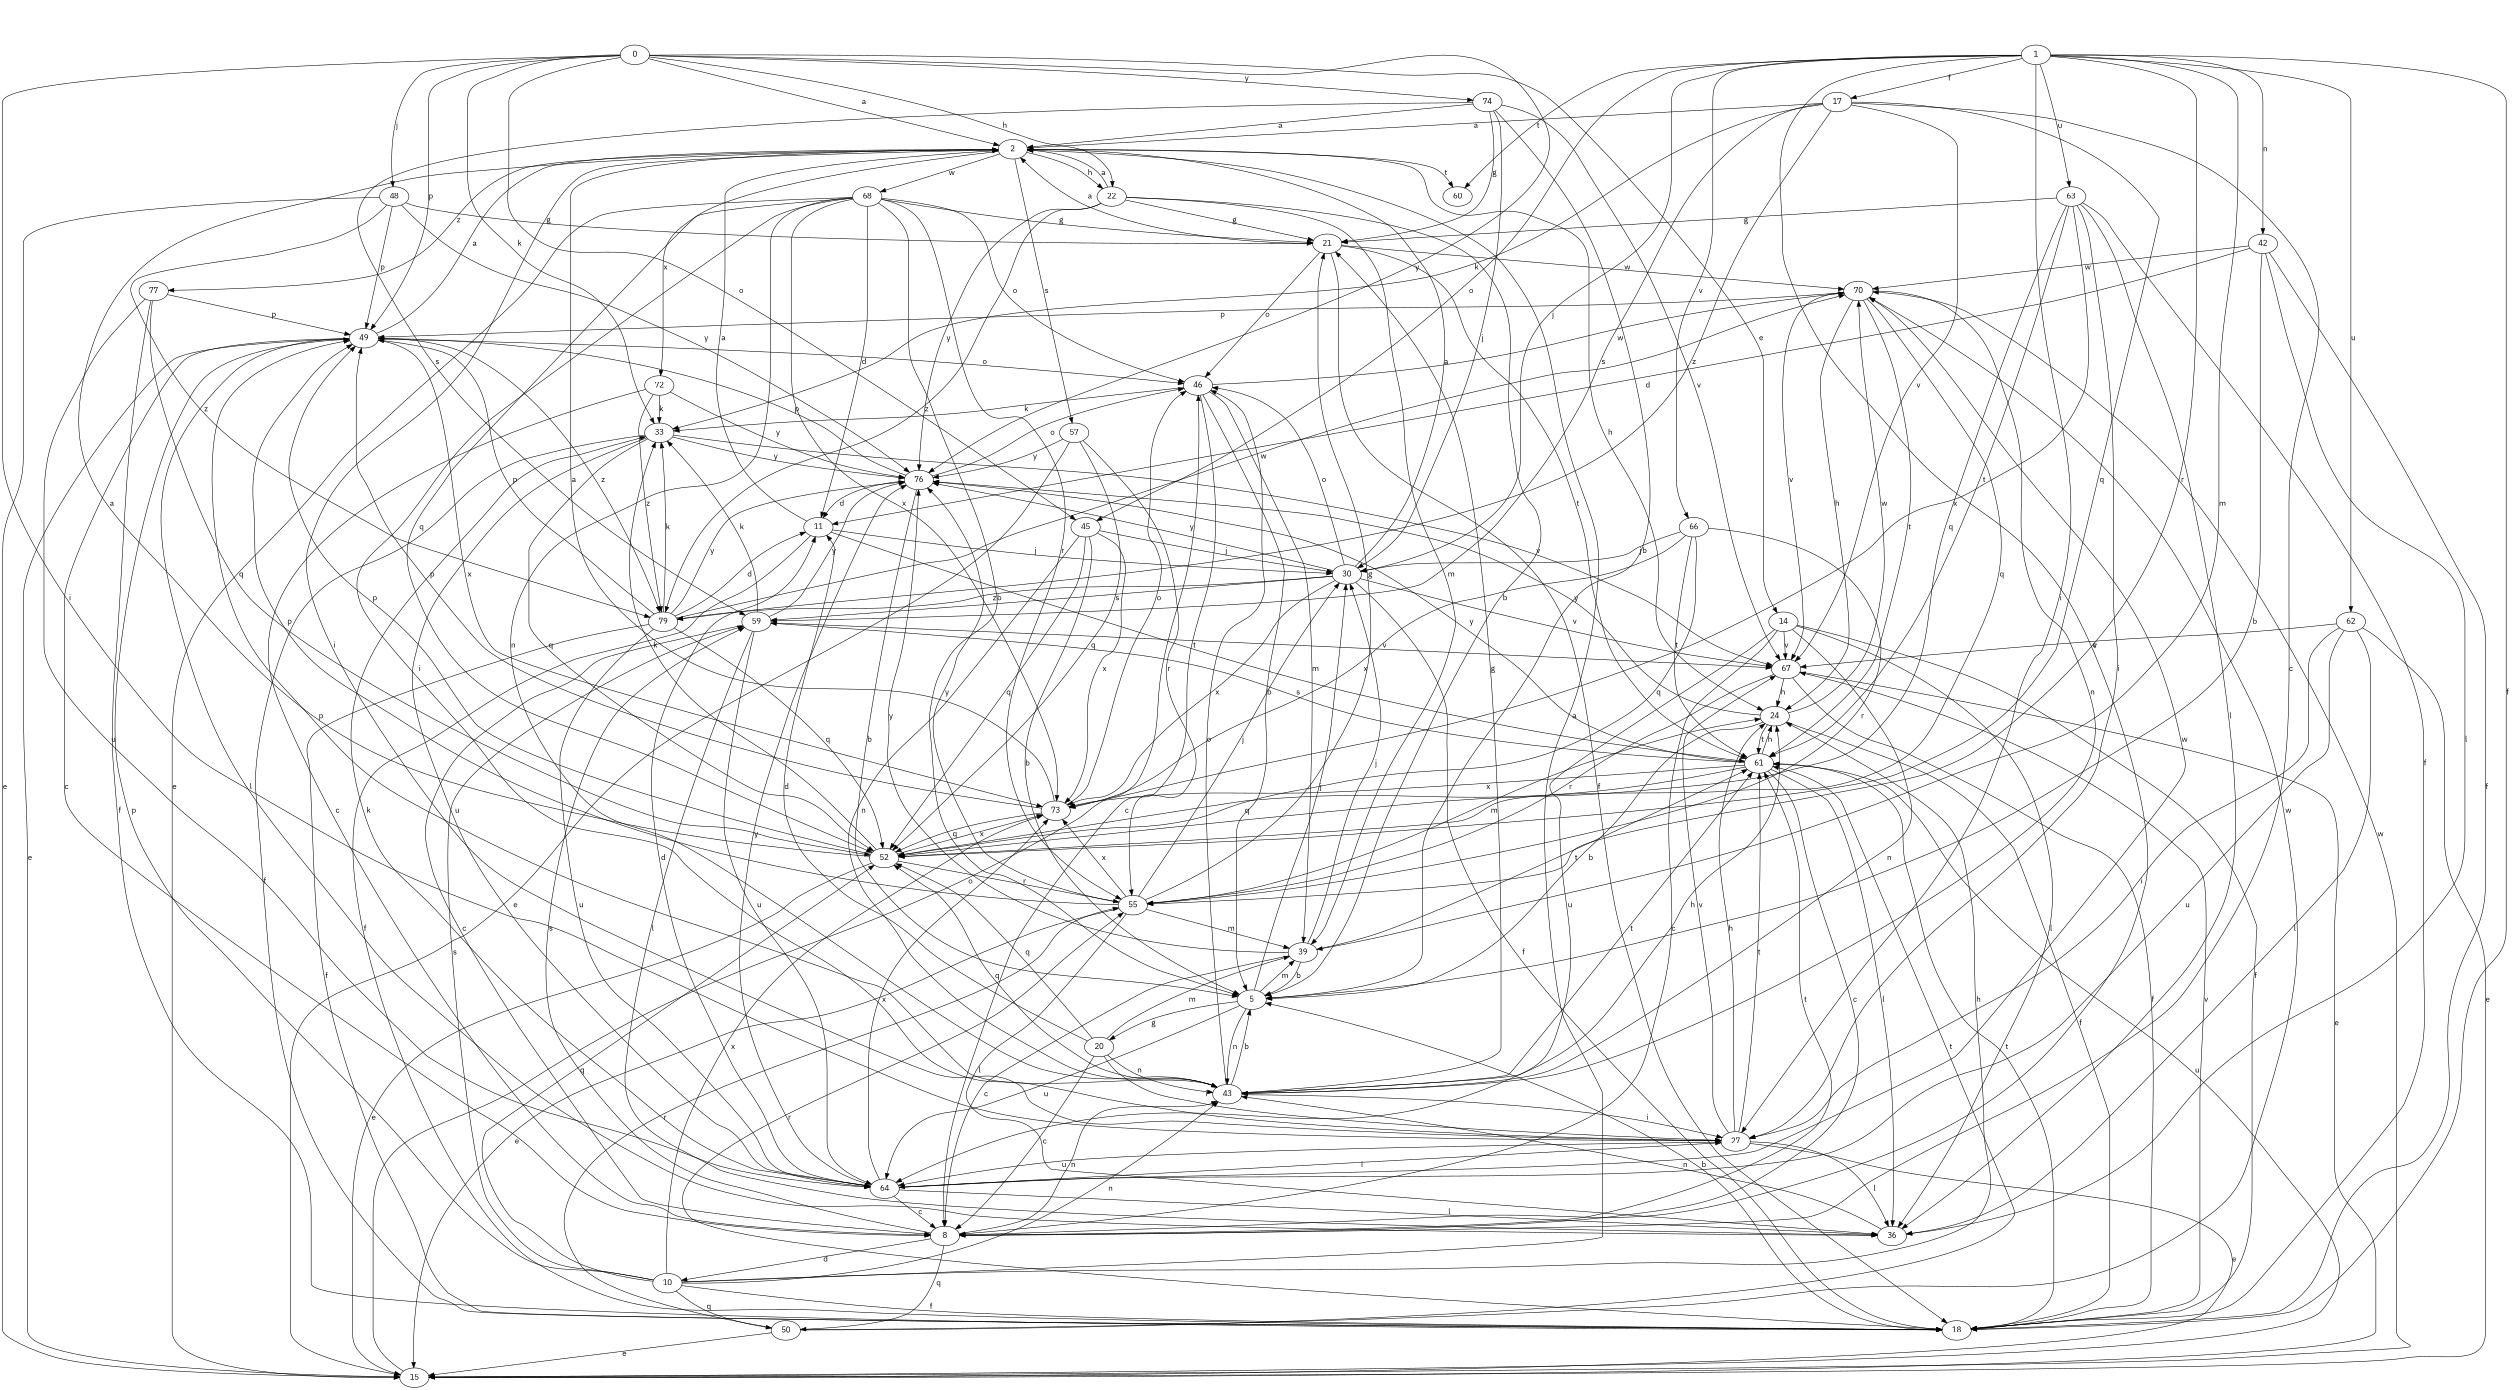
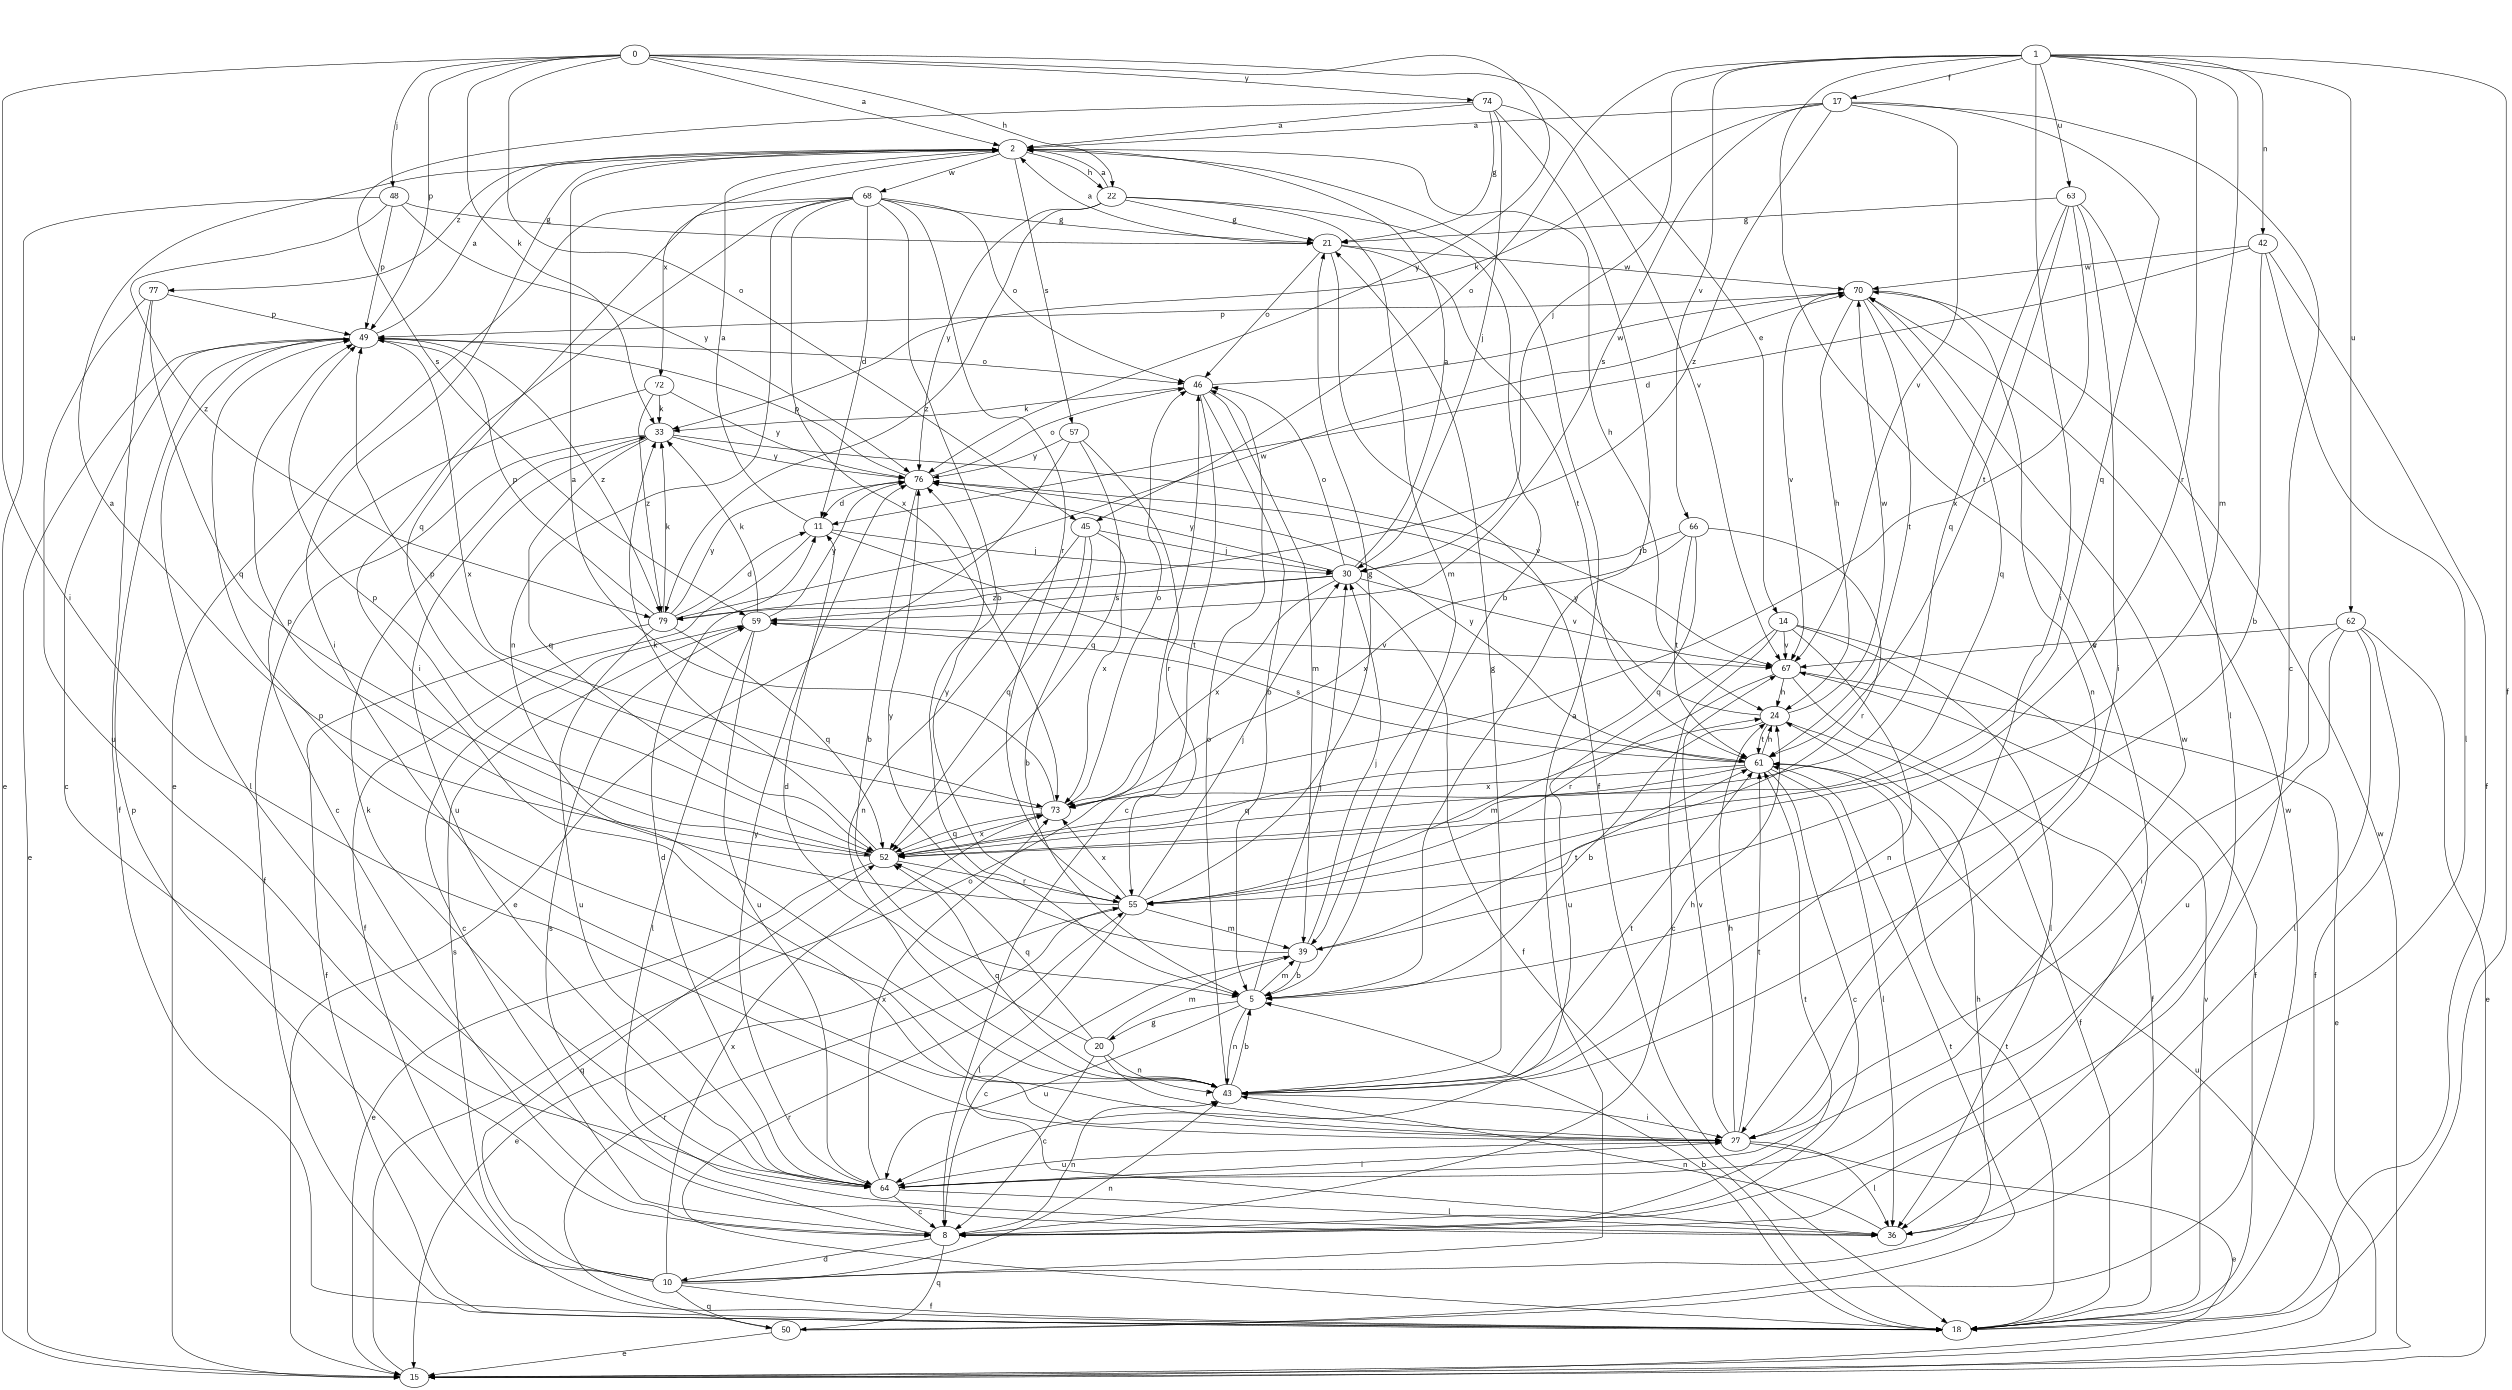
  strict digraph {
    fontname="IBM Plex Sans"
    node [fontname="IBM Plex Sans"]
    edge [fontname="IBM Plex Sans"]
    0
    2
    14
    22
    27
    n6 [label=48]
    33
    45
    49
    74
    76
-   60
    24
    57
    68
    72
    77
    8
    18
    43
    64
    36
    67
    39
    5
    79
    21
    61
    15
    52
    30
    73
    46
    59
    11
    1
    17
    42
    55
    62
    63
    66
    10
    50
    70
    20
    0 -> 2 [label=a]
    0 -> 14 [label=e]
    0 -> 22 [label=h]
    0 -> 27 [label=i]
    0 -> n6 [label=j]
    0 -> 33 [label=k]
    0 -> 45 [label=o]
    0 -> 49 [label=p]
    0 -> 74 [label=y]
    0 -> 76 [label=y]
    2 -> 22 [label=h]
    2 -> 27 [label=i]
-   2 -> 60 [label=t]
    2 -> 24 [label=h]
    2 -> 57 [label=s]
    2 -> 68 [label=w]
    2 -> 72 [label=x]
    2 -> 77 [label=z]
    14 -> 8 [label=c]
    14 -> 18 [label=f]
    14 -> 43 [label=n]
    14 -> 64 [label=u]
    14 -> 36 [label=l]
    14 -> 67 [label=v]
    22 -> 2 [label=a]
    22 -> 76 [label=y]
    22 -> 39 [label=m]
    22 -> 5 [label=b]
    22 -> 79 [label=z]
    22 -> 21 [label=g]
    27 -> 24 [label=h]
    27 -> 64 [label=u]
    27 -> 36 [label=l]
    27 -> 67 [label=v]
    27 -> 61 [label=t]
    27 -> 15 [label=e]
    n6 -> 49 [label=p]
    n6 -> 76 [label=y]
    n6 -> 79 [label=z]
    n6 -> 21 [label=g]
    n6 -> 15 [label=e]
    33 -> 76 [label=y]
    33 -> 18 [label=f]
    33 -> 64 [label=u]
    33 -> 67 [label=v]
    33 -> 52 [label=q]
    45 -> 43 [label=n]
    45 -> 5 [label=b]
    45 -> 52 [label=q]
    45 -> 30 [label=j]
    45 -> 73 [label=x]
    49 -> 2 [label=a]
    49 -> 8 [label=c]
    49 -> 36 [label=l]
    49 -> 79 [label=z]
    49 -> 15 [label=e]
    49 -> 73 [label=x]
    49 -> 46 [label=o]
    74 -> 2 [label=a]
    74 -> 67 [label=v]
    74 -> 5 [label=b]
    74 -> 21 [label=g]
    74 -> 30 [label=j]
    74 -> 59 [label=s]
    76 -> 49 [label=p]
    76 -> 5 [label=b]
    76 -> 46 [label=o]
    76 -> 11 [label=d]
    24 -> 76 [label=y]
    24 -> 18 [label=f]
    24 -> 5 [label=b]
    24 -> 61 [label=t]
    24 -> 70 [label=w]
    57 -> 76 [label=y]
    57 -> 15 [label=e]
    57 -> 52 [label=q]
    57 -> 55 [label=r]
    68 -> 27 [label=i]
    68 -> 43 [label=n]
    68 -> 5 [label=b]
    68 -> 21 [label=g]
    68 -> 15 [label=e]
    68 -> 52 [label=q]
    68 -> 73 [label=x]
    68 -> 46 [label=o]
    68 -> 11 [label=d]
    68 -> 55 [label=r]
    72 -> 33 [label=k]
    72 -> 76 [label=y]
    72 -> 8 [label=c]
    72 -> 79 [label=z]
    77 -> 49 [label=p]
    77 -> 18 [label=f]
    77 -> 64 [label=u]
    77 -> 52 [label=q]
    8 -> 43 [label=n]
    8 -> 61 [label=t]
    8 -> 59 [label=s]
    8 -> 10 [label=d]
    8 -> 50 [label=q]
    18 -> 67 [label=v]
    18 -> 5 [label=b]
    18 -> 61 [label=t]
    18 -> 55 [label=r]
    43 -> 27 [label=i]
    43 -> 49 [label=p]
    43 -> 24 [label=h]
    43 -> 5 [label=b]
    43 -> 21 [label=g]
    43 -> 61 [label=t]
    43 -> 52 [label=q]
    43 -> 46 [label=o]
    64 -> 27 [label=i]
    64 -> 33 [label=k]
    64 -> 76 [label=y]
    64 -> 8 [label=c]
    64 -> 36 [label=l]
    64 -> 73 [label=x]
    64 -> 11 [label=d]
    64 -> 70 [label=w]
    36 -> 43 [label=n]
    67 -> 24 [label=h]
    67 -> 18 [label=f]
    67 -> 15 [label=e]
    67 -> 55 [label=r]
    39 -> 76 [label=y]
    39 -> 8 [label=c]
    39 -> 5 [label=b]
    39 -> 61 [label=t]
    39 -> 30 [label=j]
    5 -> 43 [label=n]
    5 -> 64 [label=u]
    5 -> 39 [label=m]
    5 -> 30 [label=j]
    5 -> 20 [label=g]
    79 -> 33 [label=k]
    79 -> 49 [label=p]
    79 -> 76 [label=y]
    79 -> 18 [label=f]
    79 -> 64 [label=u]
    79 -> 52 [label=q]
    79 -> 11 [label=d]
    79 -> 70 [label=w]
    21 -> 2 [label=a]
    21 -> 18 [label=f]
    21 -> 61 [label=t]
    21 -> 46 [label=o]
    21 -> 70 [label=w]
    61 -> 76 [label=y]
    61 -> 24 [label=h]
    61 -> 8 [label=c]
    61 -> 36 [label=l]
    61 -> 52 [label=q]
    61 -> 73 [label=x]
    61 -> 59 [label=s]
    15 -> 61 [label=u]
    15 -> 46 [label=o]
    15 -> 70 [label=w]
    52 -> 2 [label=a]
    52 -> 33 [label=k]
    52 -> 49 [label=p]
    52 -> 15 [label=e]
    52 -> 73 [label=x]
    52 -> 55 [label=r]
    30 -> 2 [label=a]
    30 -> 76 [label=y]
    30 -> 18 [label=f]
    30 -> 67 [label=v]
    30 -> 79 [label=z]
    30 -> 73 [label=x]
    30 -> 46 [label=o]
    30 -> 59 [label=s]
    73 -> 2 [label=a]
    73 -> 49 [label=p]
    73 -> 52 [label=q]
    73 -> 46 [label=o]
    46 -> 33 [label=k]
    46 -> 8 [label=c]
    46 -> 39 [label=m]
    46 -> 5 [label=b]
    46 -> 70 [label=w]
    59 -> 33 [label=k]
    59 -> 76 [label=y]
    59 -> 8 [label=c]
    59 -> 64 [label=u]
    59 -> 36 [label=l]
    59 -> 67 [label=v]
    11 -> 2 [label=a]
    11 -> 18 [label=f]
    11 -> 61 [label=t]
    11 -> 30 [label=j]
    1 -> 27 [label=i]
    1 -> 45 [label=o]
-   1 -> 60 [label=t]
    1 -> 8 [label=c]
    1 -> 18 [label=f]
    1 -> 39 [label=m]
    1 -> 30 [label=j]
    1 -> 17 [label=f]
    1 -> 42 [label=n]
    1 -> 55 [label=r]
    1 -> 62 [label=u]
    1 -> 63 [label=u]
    1 -> 66 [label=v]
    17 -> 2 [label=a]
    17 -> 33 [label=k]
    17 -> 8 [label=c]
    17 -> 67 [label=v]
    17 -> 79 [label=z]
    17 -> 52 [label=q]
    17 -> 59 [label=s]
    42 -> 18 [label=f]
    42 -> 36 [label=l]
    42 -> 5 [label=b]
    42 -> 11 [label=d]
    42 -> 70 [label=w]
    55 -> 49 [label=p]
    55 -> 76 [label=y]
    55 -> 24 [label=m]
    55 -> 36 [label=l]
    55 -> 39 [label=m]
    55 -> 21 [label=g]
    55 -> 15 [label=e]
    55 -> 30 [label=j]
    55 -> 73 [label=x]
    62 -> 27 [label=i]
-   63 -> 18 [label=f]
+   62 -> 18 [label=f]
    62 -> 64 [label=u]
    62 -> 36 [label=l]
    62 -> 67 [label=v]
    62 -> 15 [label=e]
    63 -> 27 [label=i]
    63 -> 36 [label=l]
    63 -> 21 [label=g]
    63 -> 61 [label=t]
    63 -> 52 [label=q]
    63 -> 73 [label=x]
    66 -> 61 [label=t]
    66 -> 52 [label=q]
    66 -> 30 [label=j]
    66 -> 73 [label=x]
    66 -> 55 [label=r]
    10 -> 2 [label=a]
    10 -> 49 [label=p]
    10 -> 24 [label=h]
    10 -> 18 [label=f]
    10 -> 43 [label=n]
    10 -> 52 [label=q]
    10 -> 73 [label=x]
    10 -> 59 [label=s]
    10 -> 50 [label=q]
    50 -> 61 [label=t]
    50 -> 15 [label=e]
    50 -> 55 [label=r]
    50 -> 70 [label=w]
    70 -> 49 [label=p]
    70 -> 24 [label=h]
    70 -> 43 [label=n]
    70 -> 67 [label=v]
    70 -> 61 [label=t]
    70 -> 52 [label=q]
    20 -> 27 [label=i]
    20 -> 8 [label=c]
    20 -> 43 [label=n]
    20 -> 39 [label=m]
    20 -> 52 [label=q]
    20 -> 11 [label=d]
  }
